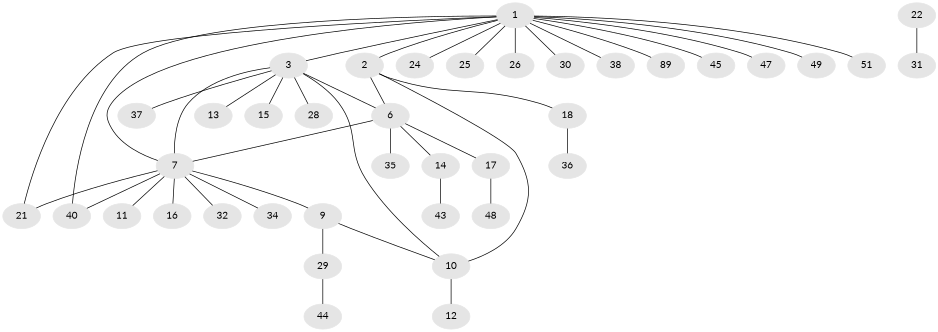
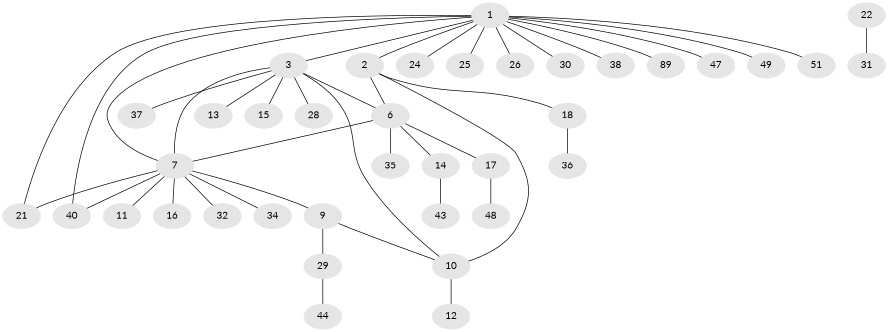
  graph {
    fontname=Lato
    node [color=gray90 fontname=Lato style=filled]
    edge [fontname=Lato]
    1 [super="+4"]
    2 [super="+5"]
    3 [super="+46"]
    7 [super="+8"]
    21
    24
    25
    26
    30
    38
    n11 [label=89]
    40
-   45
    47
    49
    51
    6 [super="+19"]
    10
    18
    13
    15
    28
    37
    9 [super="+50"]
    11 [super="+42"]
    16
    32
    34
    14 [super="+33"]
    17 [super="+27"]
    35
    12
    36
    43
    48
    29
    44
    31 [super="+41"]
    22
    1 -- 2
    1 -- 3
    1 -- 7
    1 -- 21
    1 -- 24
    1 -- 25
    1 -- 26
    1 -- 30
    1 -- 38
    1 -- n11
    1 -- 40
-   1 -- 45
    1 -- 47
    1 -- 49
    1 -- 51
    2 -- 6
    2 -- 10 [weight=2]
    2 -- 18
    3 -- 7
    3 -- 6
    3 -- 10
    3 -- 13
    3 -- 15
    3 -- 28
    3 -- 37
    7 -- 21
    7 -- 40
    7 -- 9
    7 -- 11
    7 -- 16
    7 -- 32
    7 -- 34
    6 -- 7 [weight=2]
    6 -- 14
    6 -- 17
    6 -- 35
    10 -- 12
    18 -- 36
    9 -- 10
    9 -- 29
    14 -- 43
    17 -- 48
    29 -- 44
    22 -- 31
  }
